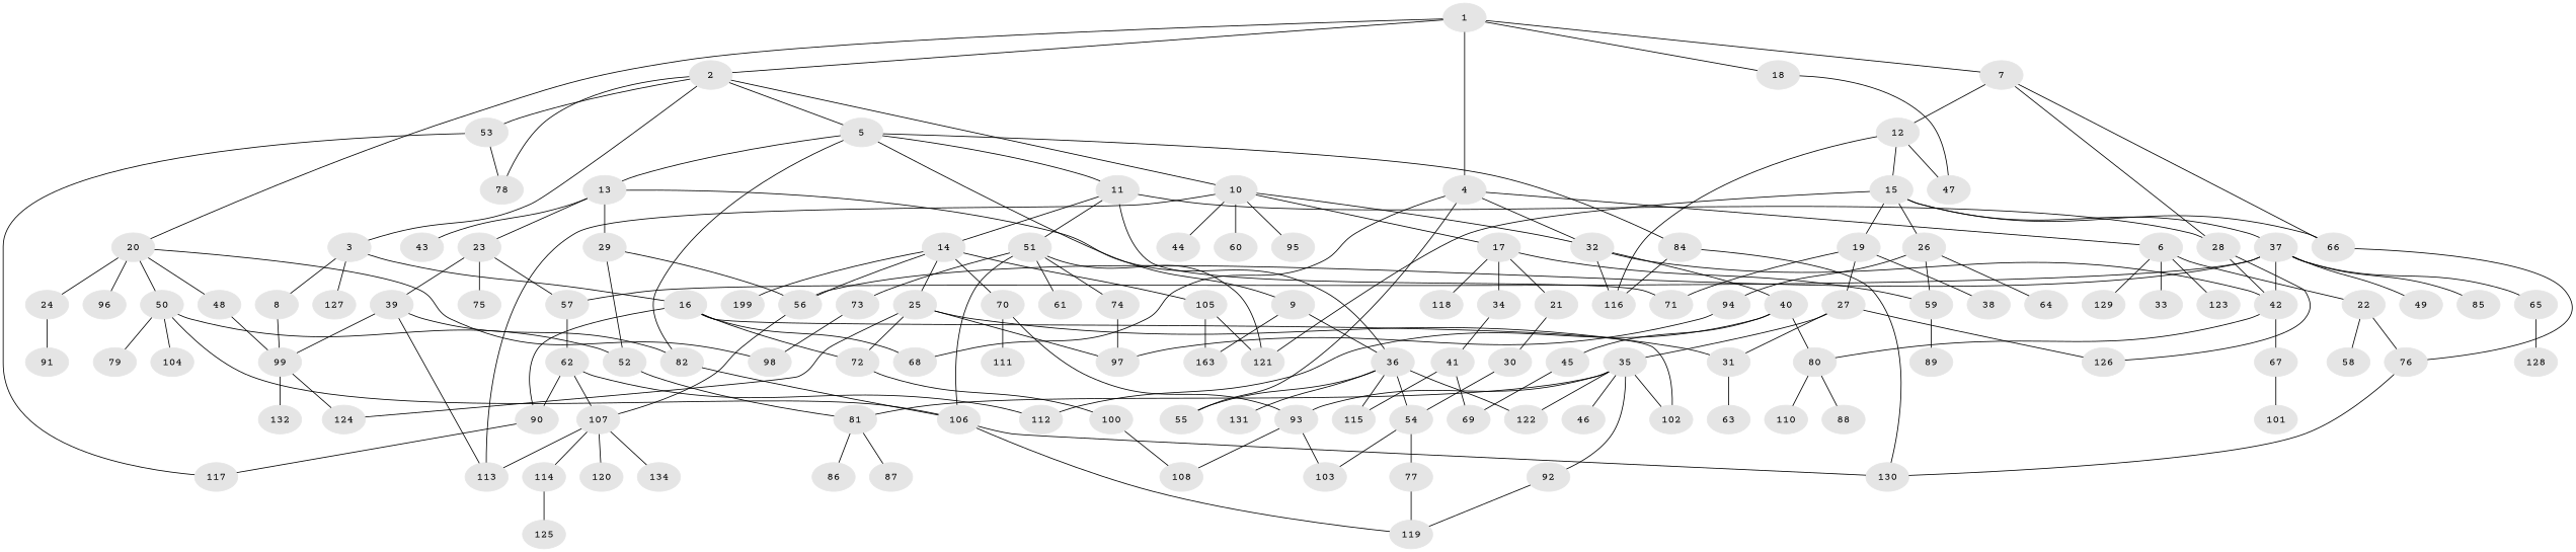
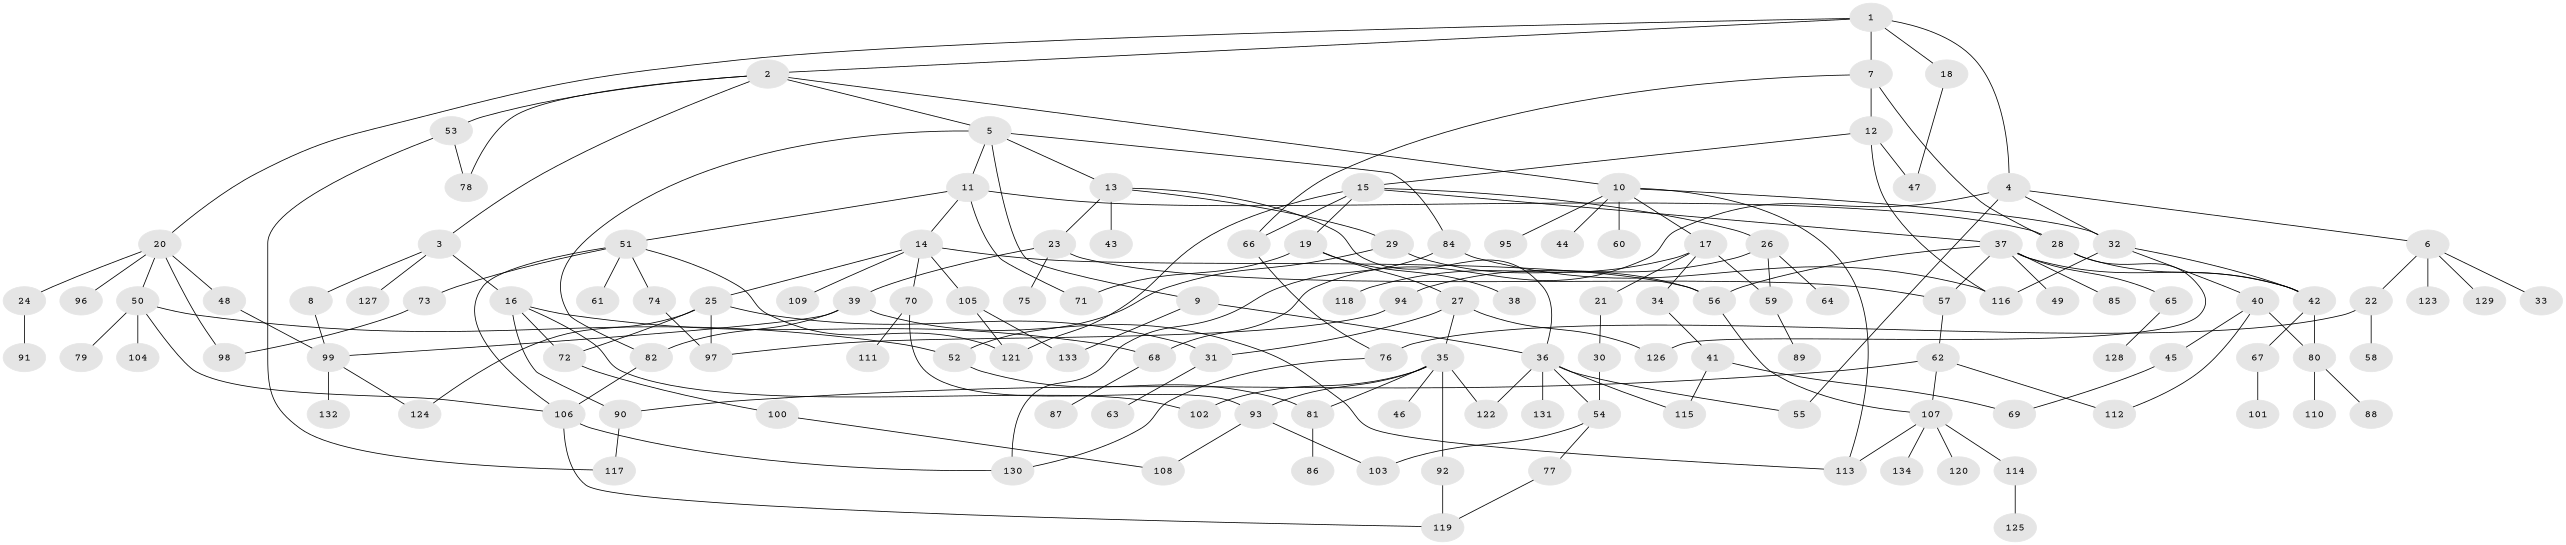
  graph {
    fontname="Courier Prime"
    node [color=gray90 fontname="Courier Prime" style=filled]
    edge [fontname="Courier Prime"]
    1
    2
    4
    7
    18
    20
    3
    5
    10
    53
    78
    6
    32
    55
    68
    12
    28
    66
    47
    24
    48
    50
    96
    98
    8
    16
    127
    9
    11
    13
    82
    84
    17
    44
    60
    95
    113
    117
    99
    72
    90
    102
    22
    33
    123
    129
    116
    42
    40
    36
-   133 [label=163]
+   133
    14
    51
    71
    23
    29
    43
    106
    130
    58
    76
    15
    126
    124
    132
    54
    122
    115
    131
    21
    34
    59
    118
    25
    56
    70
    105
-   109 [label=199]
+   109
    121
    61
    73
    74
    19
    26
    37
    39
    57
    75
    52
    31
    97
    107
    93
    111
    27
    38
    64
    94
    49
    65
    85
    100
    30
    41
    89
    35
    91
    79
    104
    62
    63
    46
    81
    92
    80
    67
    77
    103
    45
    112
    69
    86
    87
    119
    108
    128
    88
    110
    101
    114
    120
    134
    125
    1 -- 2
    1 -- 4
    1 -- 7
    1 -- 18
    1 -- 20
    2 -- 3
    2 -- 5
    2 -- 10
    2 -- 53
    2 -- 78
    4 -- 6
    4 -- 32
    4 -- 55
    4 -- 68
    7 -- 12
    7 -- 28
    7 -- 66
    18 -- 47
    20 -- 24
    20 -- 48
    20 -- 50
    20 -- 96
    20 -- 98
    3 -- 8
    3 -- 16
    3 -- 127
    5 -- 9
    5 -- 11
    5 -- 13
    5 -- 82
    5 -- 84
    10 -- 32
    10 -- 17
    10 -- 44
    10 -- 60
    10 -- 95
    10 -- 113
    53 -- 78
    53 -- 117
    6 -- 22
    6 -- 33
    6 -- 123
    6 -- 129
    32 -- 116
    32 -- 42
    32 -- 40
    12 -- 47
    12 -- 116
    12 -- 15
    28 -- 42
    28 -- 126
    66 -- 76
    24 -- 91
    48 -- 99
    50 -- 106
    50 -- 52
    50 -- 79
    50 -- 104
    8 -- 99
    16 -- 68
    16 -- 72
    16 -- 90
    16 -- 102
    9 -- 36
    9 -- 133
    11 -- 28
    11 -- 14
    11 -- 51
    11 -- 71
    13 -- 36
    13 -- 23
    13 -- 29
    13 -- 43
    82 -- 106
    84 -- 116
    84 -- 130
    17 -- 21
    17 -- 34
    17 -- 59
    17 -- 118
    99 -- 124
    99 -- 132
    72 -- 100
    90 -- 117
    22 -- 58
    22 -- 76
    42 -- 80
    42 -- 67
    40 -- 80
    40 -- 45
    40 -- 112
    36 -- 55
    36 -- 54
    36 -- 122
    36 -- 115
    36 -- 131
    14 -- 25
    14 -- 56
    14 -- 70
    14 -- 105
    14 -- 109
    51 -- 106
    51 -- 121
    51 -- 61
    51 -- 73
    51 -- 74
    23 -- 39
    23 -- 57
    23 -- 75
    29 -- 56
    29 -- 52
    106 -- 130
    106 -- 119
    76 -- 130
    15 -- 66
    15 -- 121
    15 -- 19
    15 -- 26
    15 -- 37
    54 -- 77
    54 -- 103
    21 -- 30
    34 -- 41
    59 -- 89
    25 -- 72
    25 -- 124
    25 -- 31
    25 -- 97
    56 -- 107
    70 -- 93
    70 -- 111
    105 -- 133
    105 -- 121
    73 -- 98
    74 -- 97
    19 -- 71
    19 -- 27
    19 -- 38
    26 -- 59
    26 -- 64
    26 -- 94
    37 -- 42
    37 -- 56
    37 -- 57
    37 -- 49
    37 -- 65
    37 -- 85
    39 -- 82
    39 -- 113
    39 -- 99
    57 -- 62
    52 -- 81
    31 -- 63
    107 -- 113
    107 -- 114
    107 -- 120
    107 -- 134
    93 -- 103
    93 -- 108
    27 -- 126
    27 -- 31
    27 -- 35
    94 -- 97
    65 -- 128
    100 -- 108
    30 -- 54
    41 -- 115
    41 -- 69
    35 -- 102
    35 -- 122
    35 -- 93
    35 -- 46
    35 -- 81
    35 -- 92
    62 -- 90
    62 -- 107
    62 -- 112
    81 -- 86
-   81 -- 87
+   68 -- 87
    92 -- 119
    80 -- 88
    80 -- 110
    67 -- 101
    77 -- 119
    45 -- 69
    114 -- 125
  }
